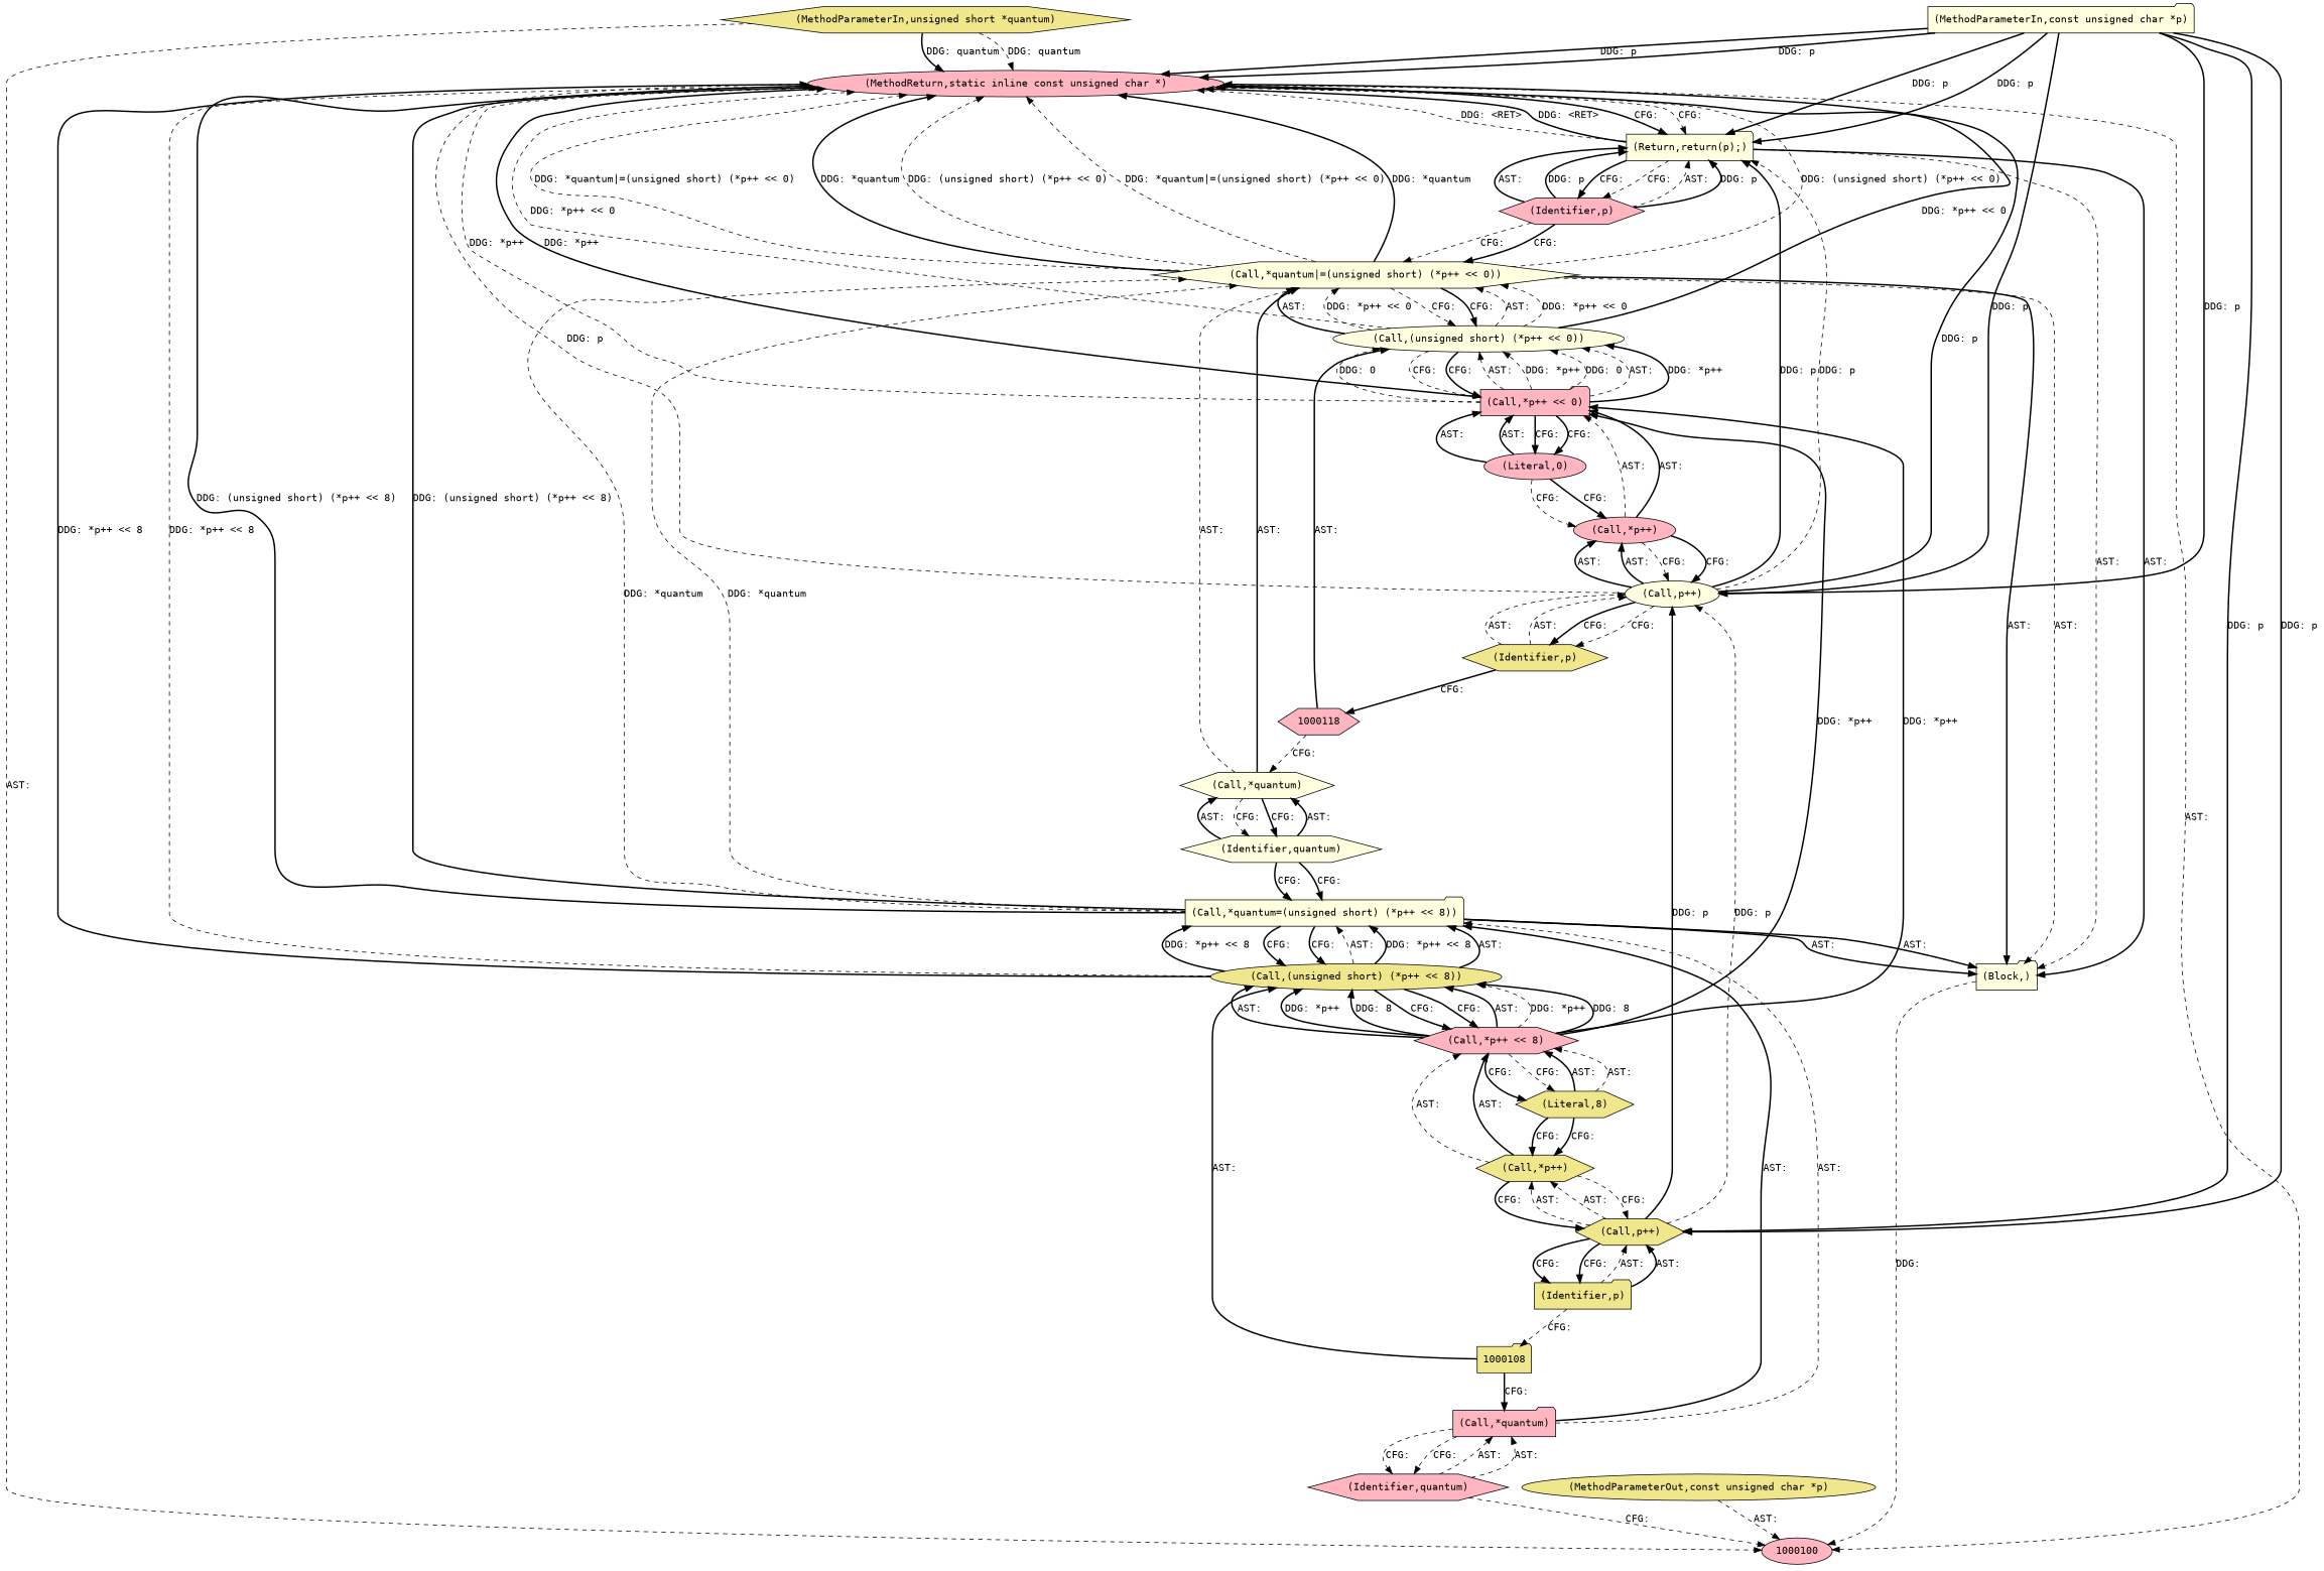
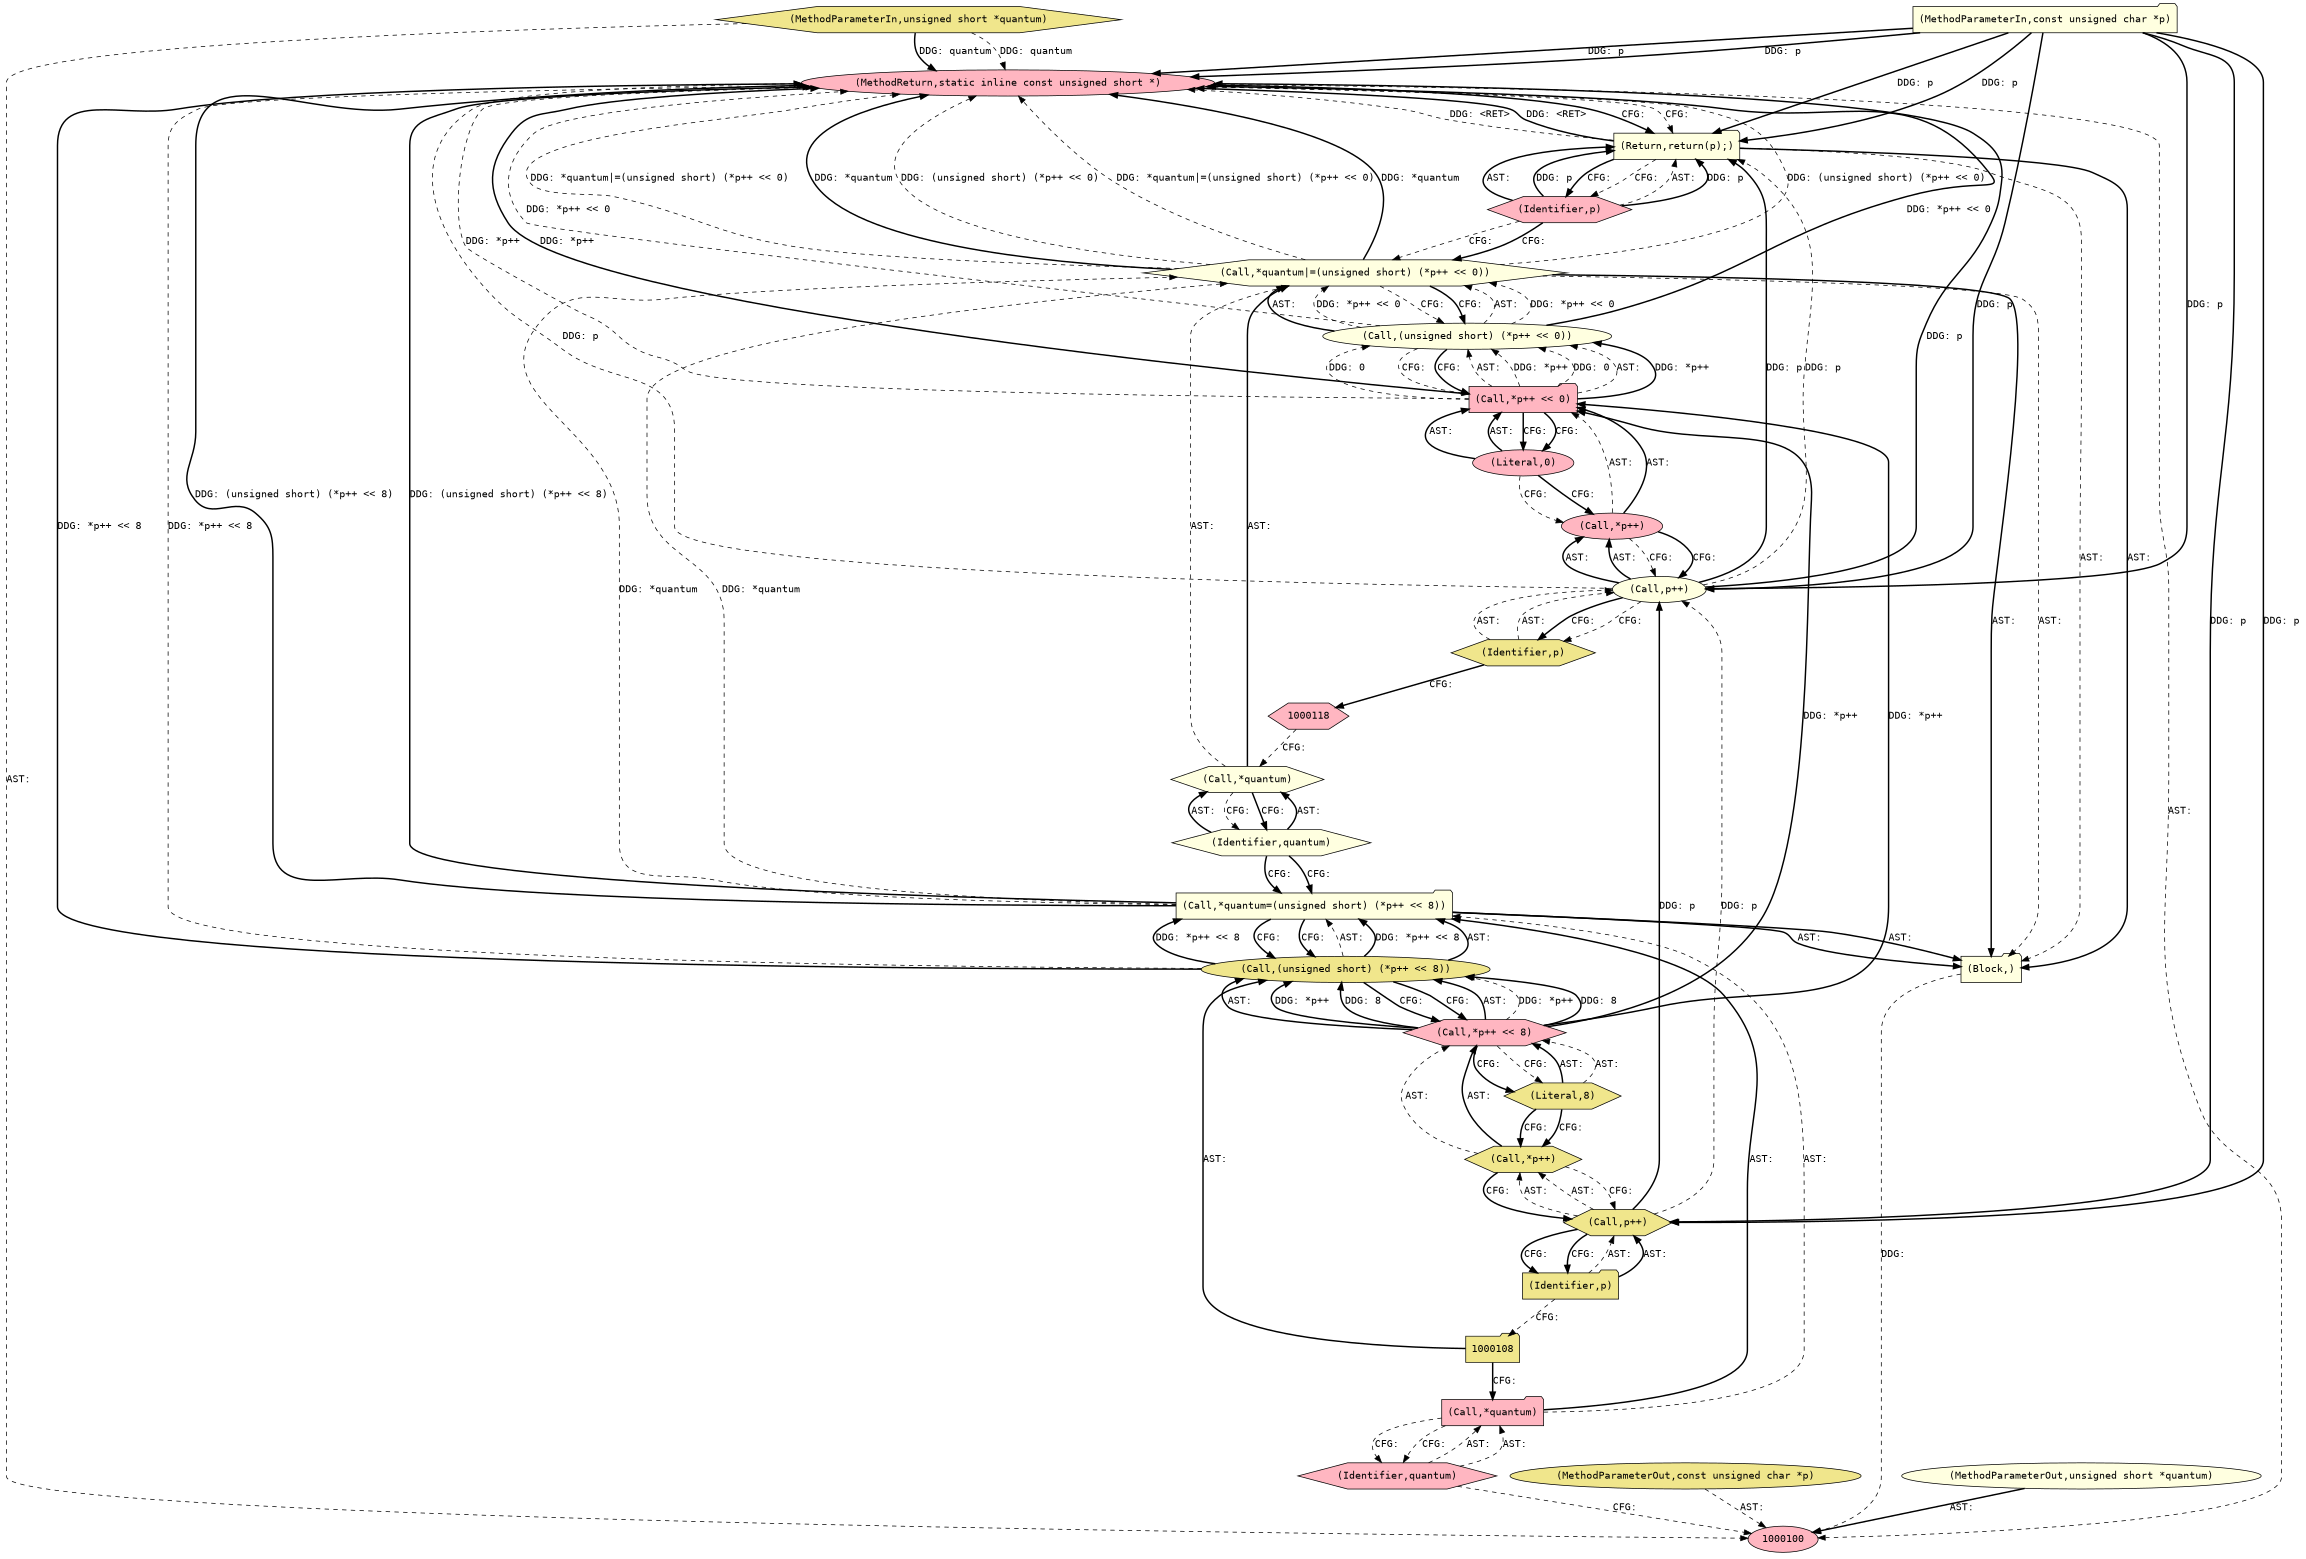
  digraph {
    fontname="DejaVu Sans Mono"
    node [fillcolor=lightpink fontname="DejaVu Sans Mono" shape=hexagon style=filled]
    edge [fontname="DejaVu Sans Mono" style=bold]
-   n1 [label="(MethodReturn,static inline const unsigned char *)" shape=ellipse]
+   n1 [label="(MethodReturn,static inline const unsigned short *)" shape=ellipse]
    n2 [fillcolor=lightyellow label="(Return,return(p);)" shape=folder]
    1000100 [shape=ellipse]
    n4 [fillcolor=lightyellow label="(Block,)" shape=folder]
    n5 [label="(Identifier,p)"]
    n6 [fillcolor=lightyellow label="(MethodParameterIn,const unsigned char *p)" shape=folder]
    n7 [fillcolor=khaki label="(Call,p++)"]
    n8 [fillcolor=lightyellow label="(Call,p++)" shape=ellipse]
    n9 [fillcolor=khaki label="(Call,*p++)"]
    n10 [fillcolor=khaki label="(Identifier,p)" shape=folder]
    n11 [label="(Call,*p++)" shape=ellipse]
    n12 [fillcolor=khaki label="(Identifier,p)"]
    n13 [fillcolor=khaki label="(MethodParameterOut,const unsigned char *p)" shape=ellipse]
    n14 [fillcolor=khaki label="(MethodParameterIn,unsigned short *quantum)"]
+   n15 [fillcolor=lightyellow label="(MethodParameterOut,unsigned short *quantum)" shape=ellipse]
    n16 [fillcolor=khaki label="(Call,(unsigned short) (*p++ << 8))" shape=ellipse]
    n17 [fillcolor=lightyellow label="(Call,*quantum=(unsigned short) (*p++ << 8))" shape=folder]
    n18 [label="(Call,*p++ << 8)"]
    n19 [fillcolor=lightyellow label="(Call,*quantum|=(unsigned short) (*p++ << 0))"]
    n20 [fillcolor=khaki label="(Literal,8)"]
    n21 [label="(Call,*p++ << 0)" shape=folder]
    n22 [fillcolor=lightyellow label="(Call,(unsigned short) (*p++ << 0))" shape=ellipse]
    n23 [label="(Call,*quantum)" shape=folder]
    n24 [label="(Identifier,quantum)"]
    n25 [label="(Literal,0)" shape=ellipse]
    1000108 [fillcolor=khaki shape=folder]
    n27 [fillcolor=lightyellow label="(Call,*quantum)"]
    n28 [fillcolor=lightyellow label="(Identifier,quantum)"]
    1000118
    n1 -> n2 [label="CFG: "]
    n1 -> n2 [label="CFG: " style=dashed]
    n1 -> 1000100 [label="AST: " style=dashed]
    n2 -> n1 [label="DDG: <RET>" style=dashed]
    n2 -> n1 [label="DDG: <RET>"]
    n2 -> n4 [label="AST: "]
    n2 -> n4 [label="AST: " style=dashed]
    n2 -> n5 [label="CFG: "]
    n2 -> n5 [label="CFG: " style=dashed]
    n4 -> 1000100 [label="DDG: " style=dashed]
    n5 -> n2 [label="AST: " style=dashed]
    n5 -> n2 [label="DDG: p"]
    n5 -> n2 [label="AST: "]
    n5 -> n2 [label="DDG: p"]
    n5 -> n19 [label="CFG: " style=dashed]
    n5 -> n19 [label="CFG: "]
    n6 -> n1 [label="DDG: p"]
    n6 -> n1 [label="DDG: p"]
    n6 -> n2 [label="DDG: p"]
    n6 -> n2 [label="DDG: p"]
    n6 -> n7 [label="DDG: p"]
    n6 -> n7 [label="DDG: p"]
    n6 -> n8 [label="DDG: p"]
    n6 -> n8 [label="DDG: p"]
    n7 -> n8 [label="DDG: p"]
    n7 -> n8 [label="DDG: p" style=dashed]
    n7 -> n9 [label="AST: " style=dashed]
    n7 -> n9 [label="AST: " style=dashed]
    n7 -> n10 [label="CFG: "]
    n7 -> n10 [label="CFG: "]
    n8 -> n1 [label="DDG: p"]
    n8 -> n1 [label="DDG: p" style=dashed]
    n8 -> n2 [label="DDG: p"]
    n8 -> n2 [label="DDG: p" style=dashed]
    n8 -> n11 [label="AST: "]
    n8 -> n11 [label="AST: "]
    n8 -> n12 [label="CFG: "]
    n8 -> n12 [label="CFG: " style=dashed]
    n9 -> n7 [label="CFG: "]
    n9 -> n7 [label="CFG: " style=dashed]
    n9 -> n18 [label="AST: " style=dashed]
    n9 -> n18 [label="AST: "]
    n10 -> n7 [label="AST: " style=dashed]
    n10 -> n7 [label="AST: "]
    n10 -> 1000108 [label="CFG: " style=dashed]
    n11 -> n8 [label="CFG: "]
    n11 -> n8 [label="CFG: " style=dashed]
    n11 -> n21 [label="AST: " style=dashed]
    n11 -> n21 [label="AST: "]
    n12 -> n8 [label="AST: " style=dashed]
    n12 -> n8 [label="AST: " style=dashed]
    n12 -> 1000118 [label="CFG: "]
    n13 -> 1000100 [label="AST: " style=dashed]
    n14 -> n1 [label="DDG: quantum"]
    n14 -> n1 [label="DDG: quantum" style=dashed]
    n14 -> 1000100 [label="AST: " style=dashed]
+   n15 -> 1000100 [label="AST: "]
    n16 -> n1 [label="DDG: *p++ << 8" style=dashed]
    n16 -> n1 [label="DDG: *p++ << 8"]
    n16 -> n17 [label="AST: " style=dashed]
    n16 -> n17 [label="DDG: *p++ << 8"]
    n16 -> n17 [label="AST: "]
    n16 -> n17 [label="DDG: *p++ << 8"]
    n16 -> n18 [label="CFG: "]
    n16 -> n18 [label="CFG: "]
    n17 -> n1 [label="DDG: (unsigned short) (*p++ << 8)"]
    n17 -> n1 [label="DDG: (unsigned short) (*p++ << 8)"]
    n17 -> n4 [label="AST: "]
    n17 -> n4 [label="AST: "]
    n17 -> n16 [label="CFG: "]
    n17 -> n16 [label="CFG: "]
    n17 -> n19 [label="DDG: *quantum" style=dashed]
    n17 -> n19 [label="DDG: *quantum" style=dashed]
    n18 -> n16 [label="AST: "]
    n18 -> n16 [label="DDG: *p++" style=dashed]
    n18 -> n16 [label="DDG: 8"]
    n18 -> n16 [label="AST: "]
    n18 -> n16 [label="DDG: *p++"]
    n18 -> n16 [label="DDG: 8"]
    n18 -> n20 [label="CFG: "]
    n18 -> n20 [label="CFG: " style=dashed]
    n18 -> n21 [label="DDG: *p++"]
    n18 -> n21 [label="DDG: *p++"]
    n19 -> n1 [label="DDG: (unsigned short) (*p++ << 0)" style=dashed]
    n19 -> n1 [label="DDG: *quantum|=(unsigned short) (*p++ << 0)" style=dashed]
    n19 -> n1 [label="DDG: *quantum"]
    n19 -> n1 [label="DDG: (unsigned short) (*p++ << 0)" style=dashed]
    n19 -> n1 [label="DDG: *quantum|=(unsigned short) (*p++ << 0)" style=dashed]
    n19 -> n1 [label="DDG: *quantum"]
    n19 -> n4 [label="AST: "]
    n19 -> n4 [label="AST: " style=dashed]
    n19 -> n22 [label="CFG: " style=dashed]
    n19 -> n22 [label="CFG: "]
    n20 -> n9 [label="CFG: "]
    n20 -> n9 [label="CFG: "]
    n20 -> n18 [label="AST: "]
    n20 -> n18 [label="AST: " style=dashed]
    n21 -> n1 [label="DDG: *p++" style=dashed]
    n21 -> n1 [label="DDG: *p++"]
    n21 -> n22 [label="AST: " style=dashed]
    n21 -> n22 [label="DDG: *p++" style=dashed]
    n21 -> n22 [label="DDG: 0" style=dashed]
    n21 -> n22 [label="AST: " style=dashed]
    n21 -> n22 [label="DDG: *p++"]
    n21 -> n22 [label="DDG: 0" style=dashed]
    n21 -> n25 [label="CFG: "]
    n21 -> n25 [label="CFG: "]
    n22 -> n1 [label="DDG: *p++ << 0" style=dashed]
    n22 -> n1 [label="DDG: *p++ << 0"]
    n22 -> n19 [label="AST: " style=dashed]
    n22 -> n19 [label="DDG: *p++ << 0" style=dashed]
    n22 -> n19 [label="AST: "]
    n22 -> n19 [label="DDG: *p++ << 0" style=dashed]
    n22 -> n21 [label="CFG: "]
    n22 -> n21 [label="CFG: " style=dashed]
    n23 -> n17 [label="AST: "]
    n23 -> n17 [label="AST: " style=dashed]
    n23 -> n24 [label="CFG: " style=dashed]
    n23 -> n24 [label="CFG: " style=dashed]
    n24 -> 1000100 [label="CFG: " style=dashed]
    n24 -> n23 [label="AST: " style=dashed]
    n24 -> n23 [label="AST: " style=dashed]
    n25 -> n11 [label="CFG: " style=dashed]
    n25 -> n11 [label="CFG: "]
    n25 -> n21 [label="AST: "]
    n25 -> n21 [label="AST: "]
    1000108 -> n16 [label="AST: "]
    1000108 -> n23 [label="CFG: "]
    n27 -> n19 [label="AST: "]
    n27 -> n19 [label="AST: " style=dashed]
    n27 -> n28 [label="CFG: " style=dashed]
    n27 -> n28 [label="CFG: "]
    n28 -> n17 [label="CFG: "]
    n28 -> n17 [label="CFG: "]
    n28 -> n27 [label="AST: "]
    n28 -> n27 [label="AST: "]
-   1000118 -> n22 [label="AST: "]
    1000118 -> n27 [label="CFG: " style=dashed]
  }
